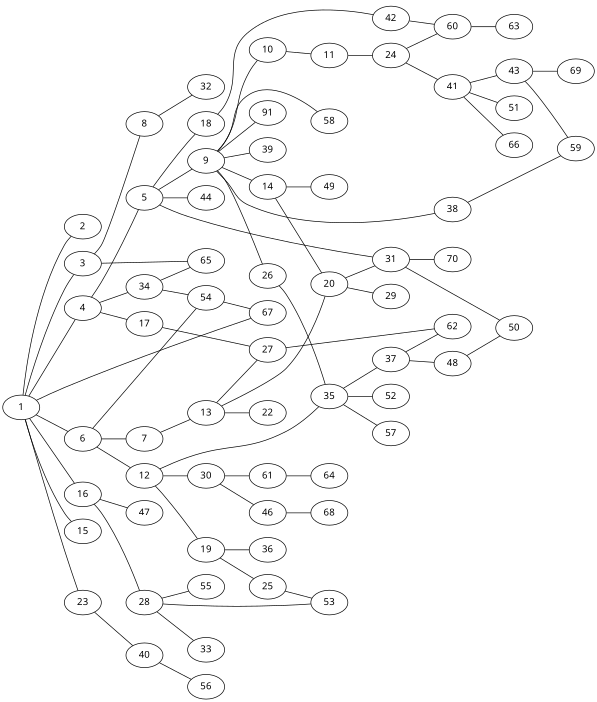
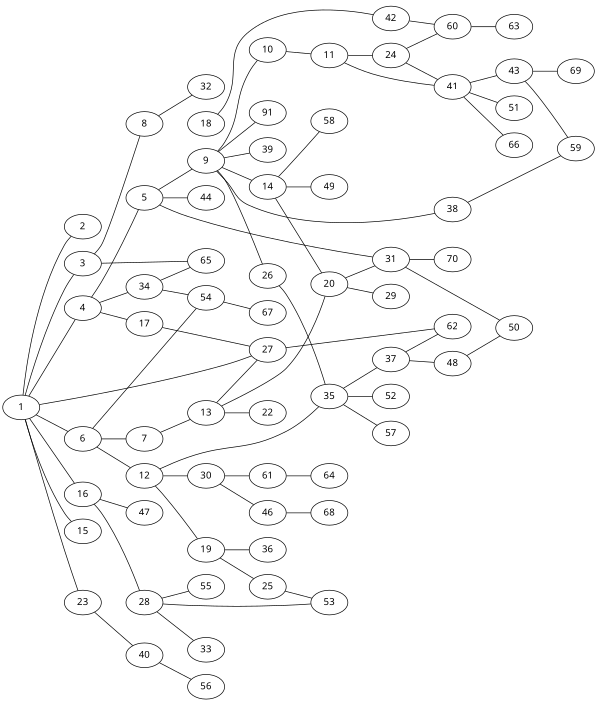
  graph {
    fontname="Noto Sans"
    rankdir=LR
    node [fontname="Noto Sans"]
    edge [fontname="Noto Sans"]
    1
    2
    3
    4
    6
    15
    16
    23
    67
    8
    65
    5
    17
    34
    7
    12
    54
    28
    47
    40
    32
    9
    18
    31
    44
    27
    13
    19
    30
    35
    53
    33
    55
    56
    10
    14
    n37 [label=91]
    26
    38
    39
    42
    50
    70
    62
    11
    20
    49
    58
    59
    60
    22
    25
    36
    46
    61
    37
    52
    57
    29
    24
    41
    43
    51
    66
    63
    69
    68
    64
    48
    1 -- 2
    1 -- 3
    1 -- 4
    1 -- 6
    1 -- 15
    1 -- 16
    1 -- 23
-   1 -- 67
+   1 -- 27
    3 -- 8
    3 -- 65
    4 -- 5
    4 -- 17
    4 -- 34
    6 -- 7
    6 -- 12
    6 -- 54
    16 -- 28
    16 -- 47
    23 -- 40
    8 -- 32
    5 -- 9
-   5 -- 18
    5 -- 31
    5 -- 44
    17 -- 27
    34 -- 65
    34 -- 54
    7 -- 13
    12 -- 19
    12 -- 30
    12 -- 35
    54 -- 67
    28 -- 53
    28 -- 33
    28 -- 55
    40 -- 56
    9 -- 10
    9 -- 14
    9 -- n37
    9 -- 26
    9 -- 38
    9 -- 39
    18 -- 42
    31 -- 50
    31 -- 70
    27 -- 62
    13 -- 27
    13 -- 20
    13 -- 22
    19 -- 25
    19 -- 36
    30 -- 46
    30 -- 61
    35 -- 37
    35 -- 52
    35 -- 57
    10 -- 11
    14 -- 20
    14 -- 49
-   9 -- 58
+   14 -- 58
    26 -- 35
    38 -- 59
    42 -- 60
    11 -- 24
+   11 -- 41
    20 -- 31
    20 -- 29
    60 -- 63
    25 -- 53
    46 -- 68
    61 -- 64
    37 -- 62
    37 -- 48
    24 -- 60
    24 -- 41
    41 -- 43
    41 -- 51
    41 -- 66
    43 -- 59
    43 -- 69
    48 -- 50
  }
